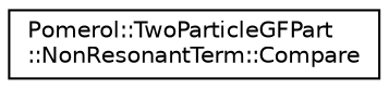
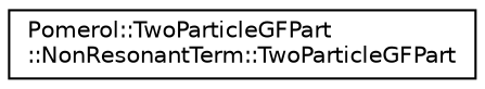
  digraph {
    rankdir=LR
-   n1 [color=black fillcolor=white fontname=Helvetica fontsize=10 height=0.2 label="Pomerol::TwoParticleGFPart\l::NonResonantTerm::Compare" shape=record style=filled width=0.4]
+   n1 [color=black fillcolor=white fontname=Helvetica fontsize=10 height=0.2 label="Pomerol::TwoParticleGFPart\l::NonResonantTerm::TwoParticleGFPart" shape=record style=filled width=0.4]
  }
